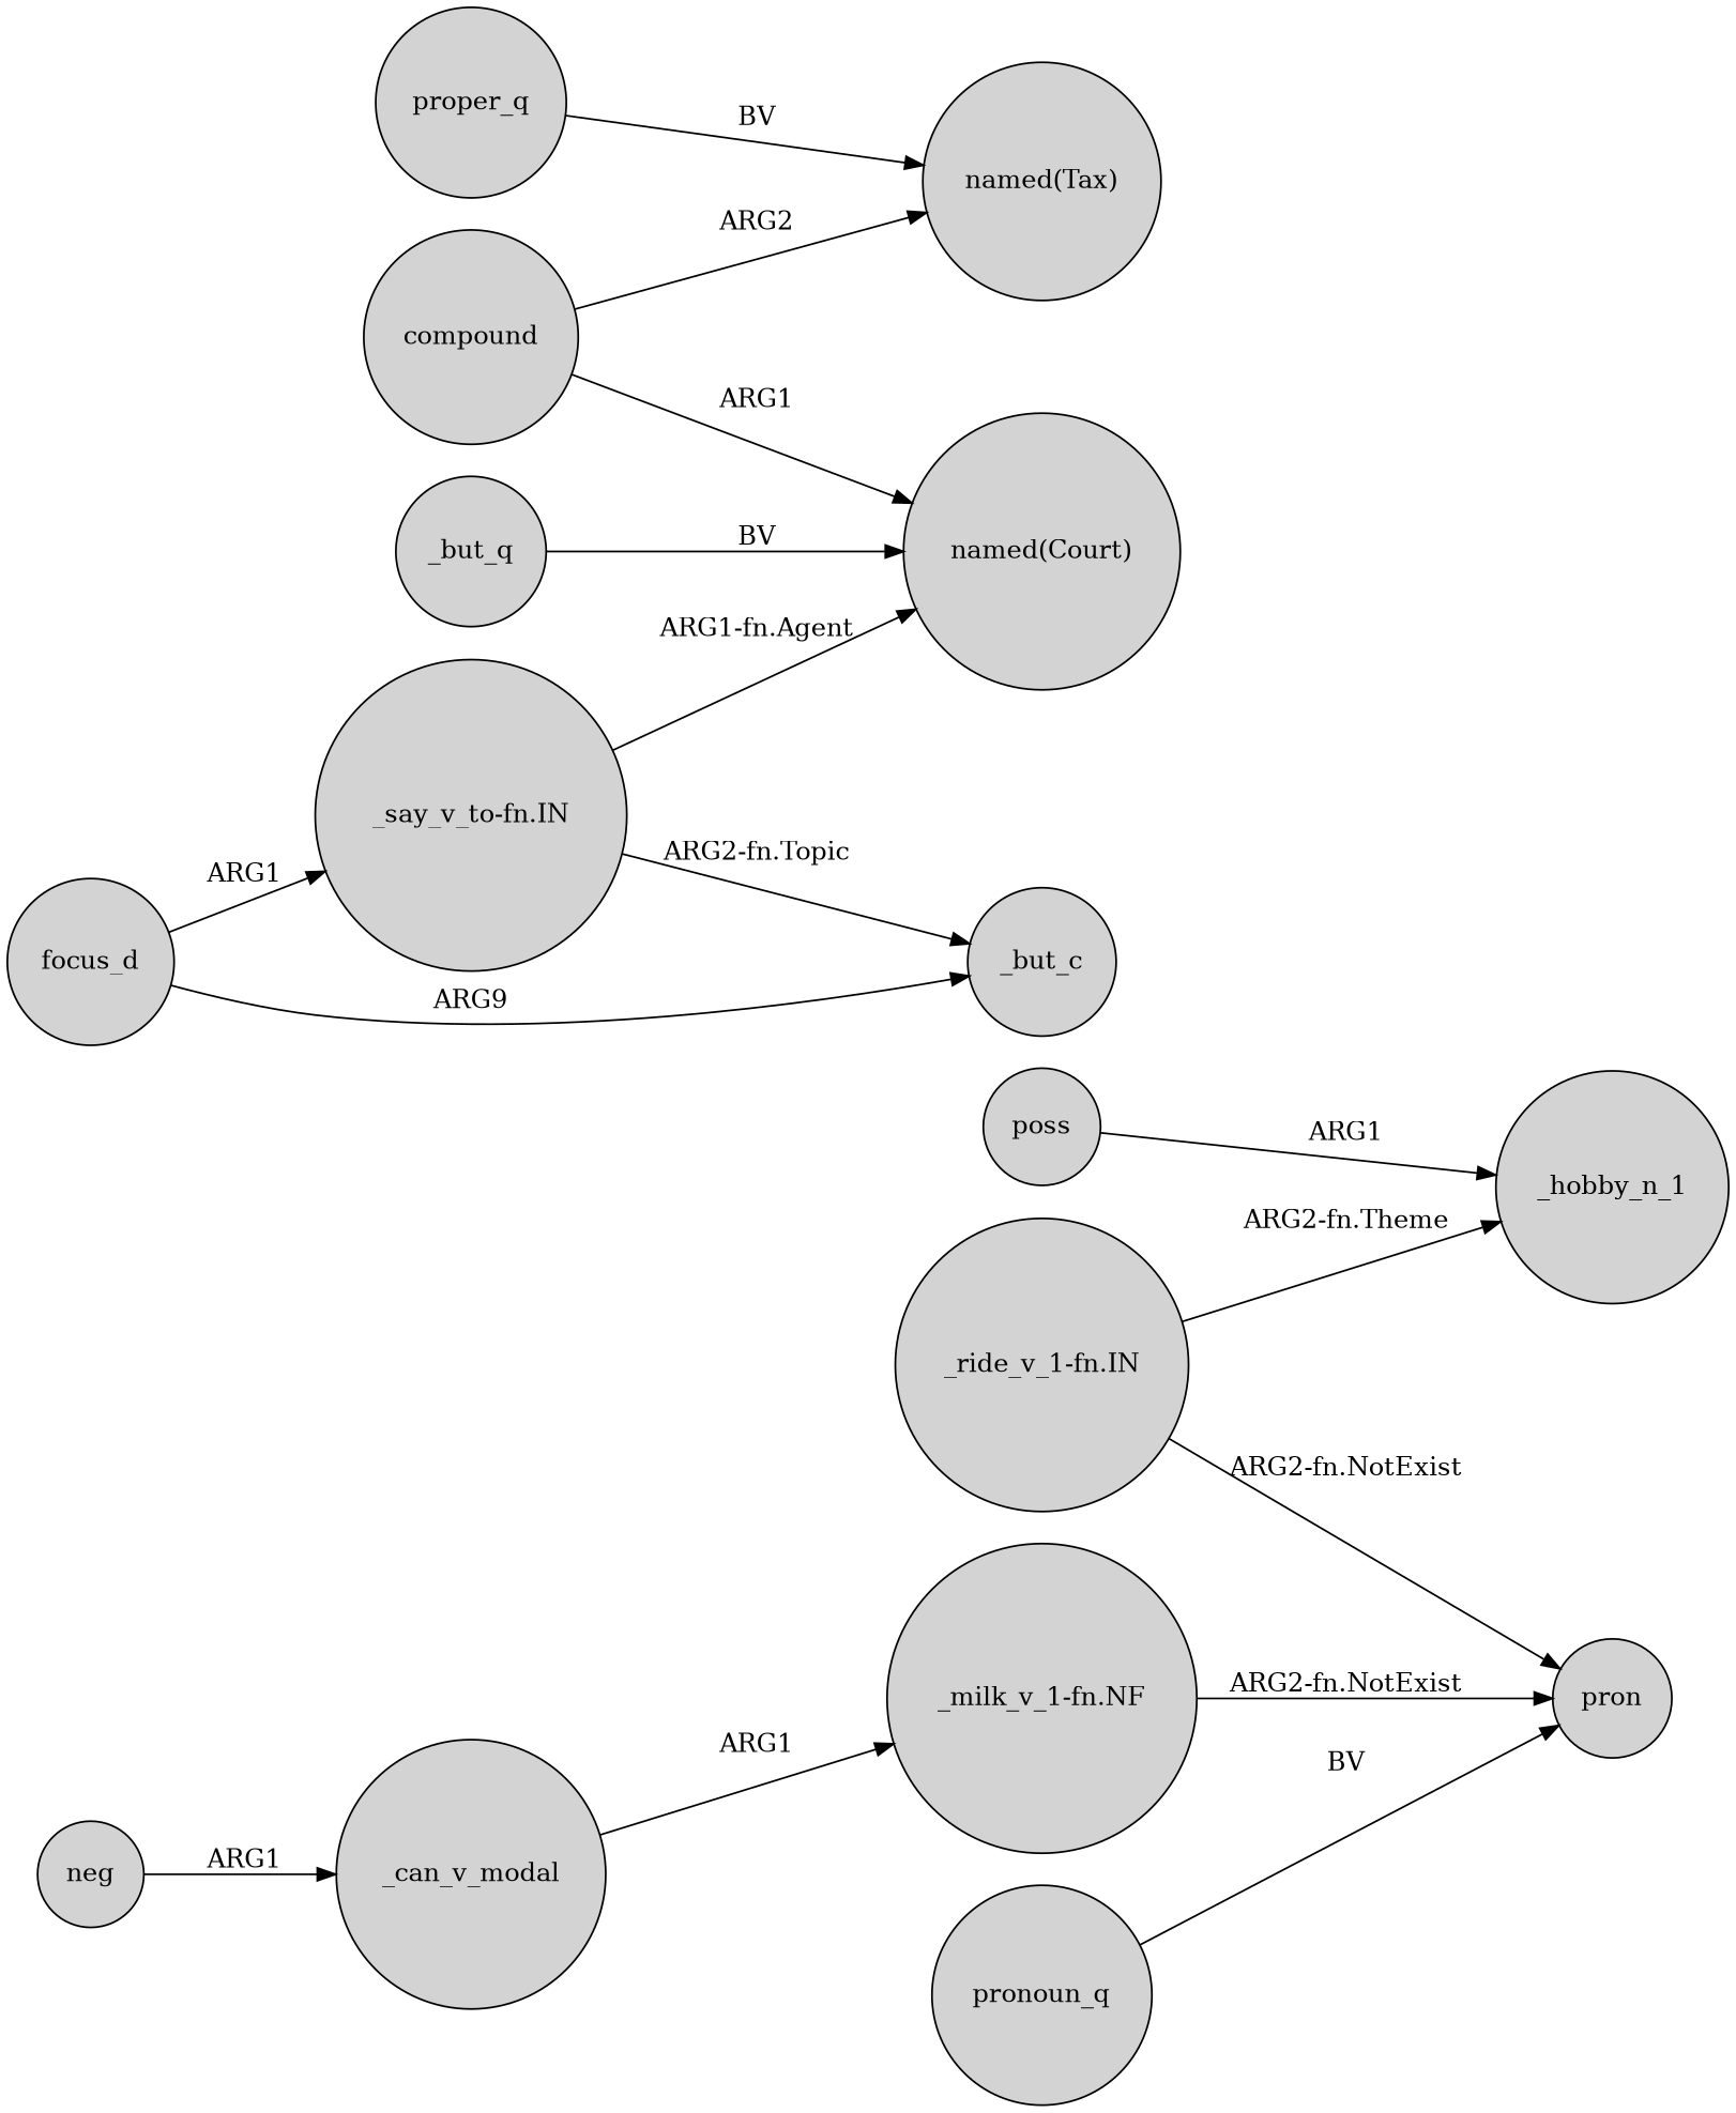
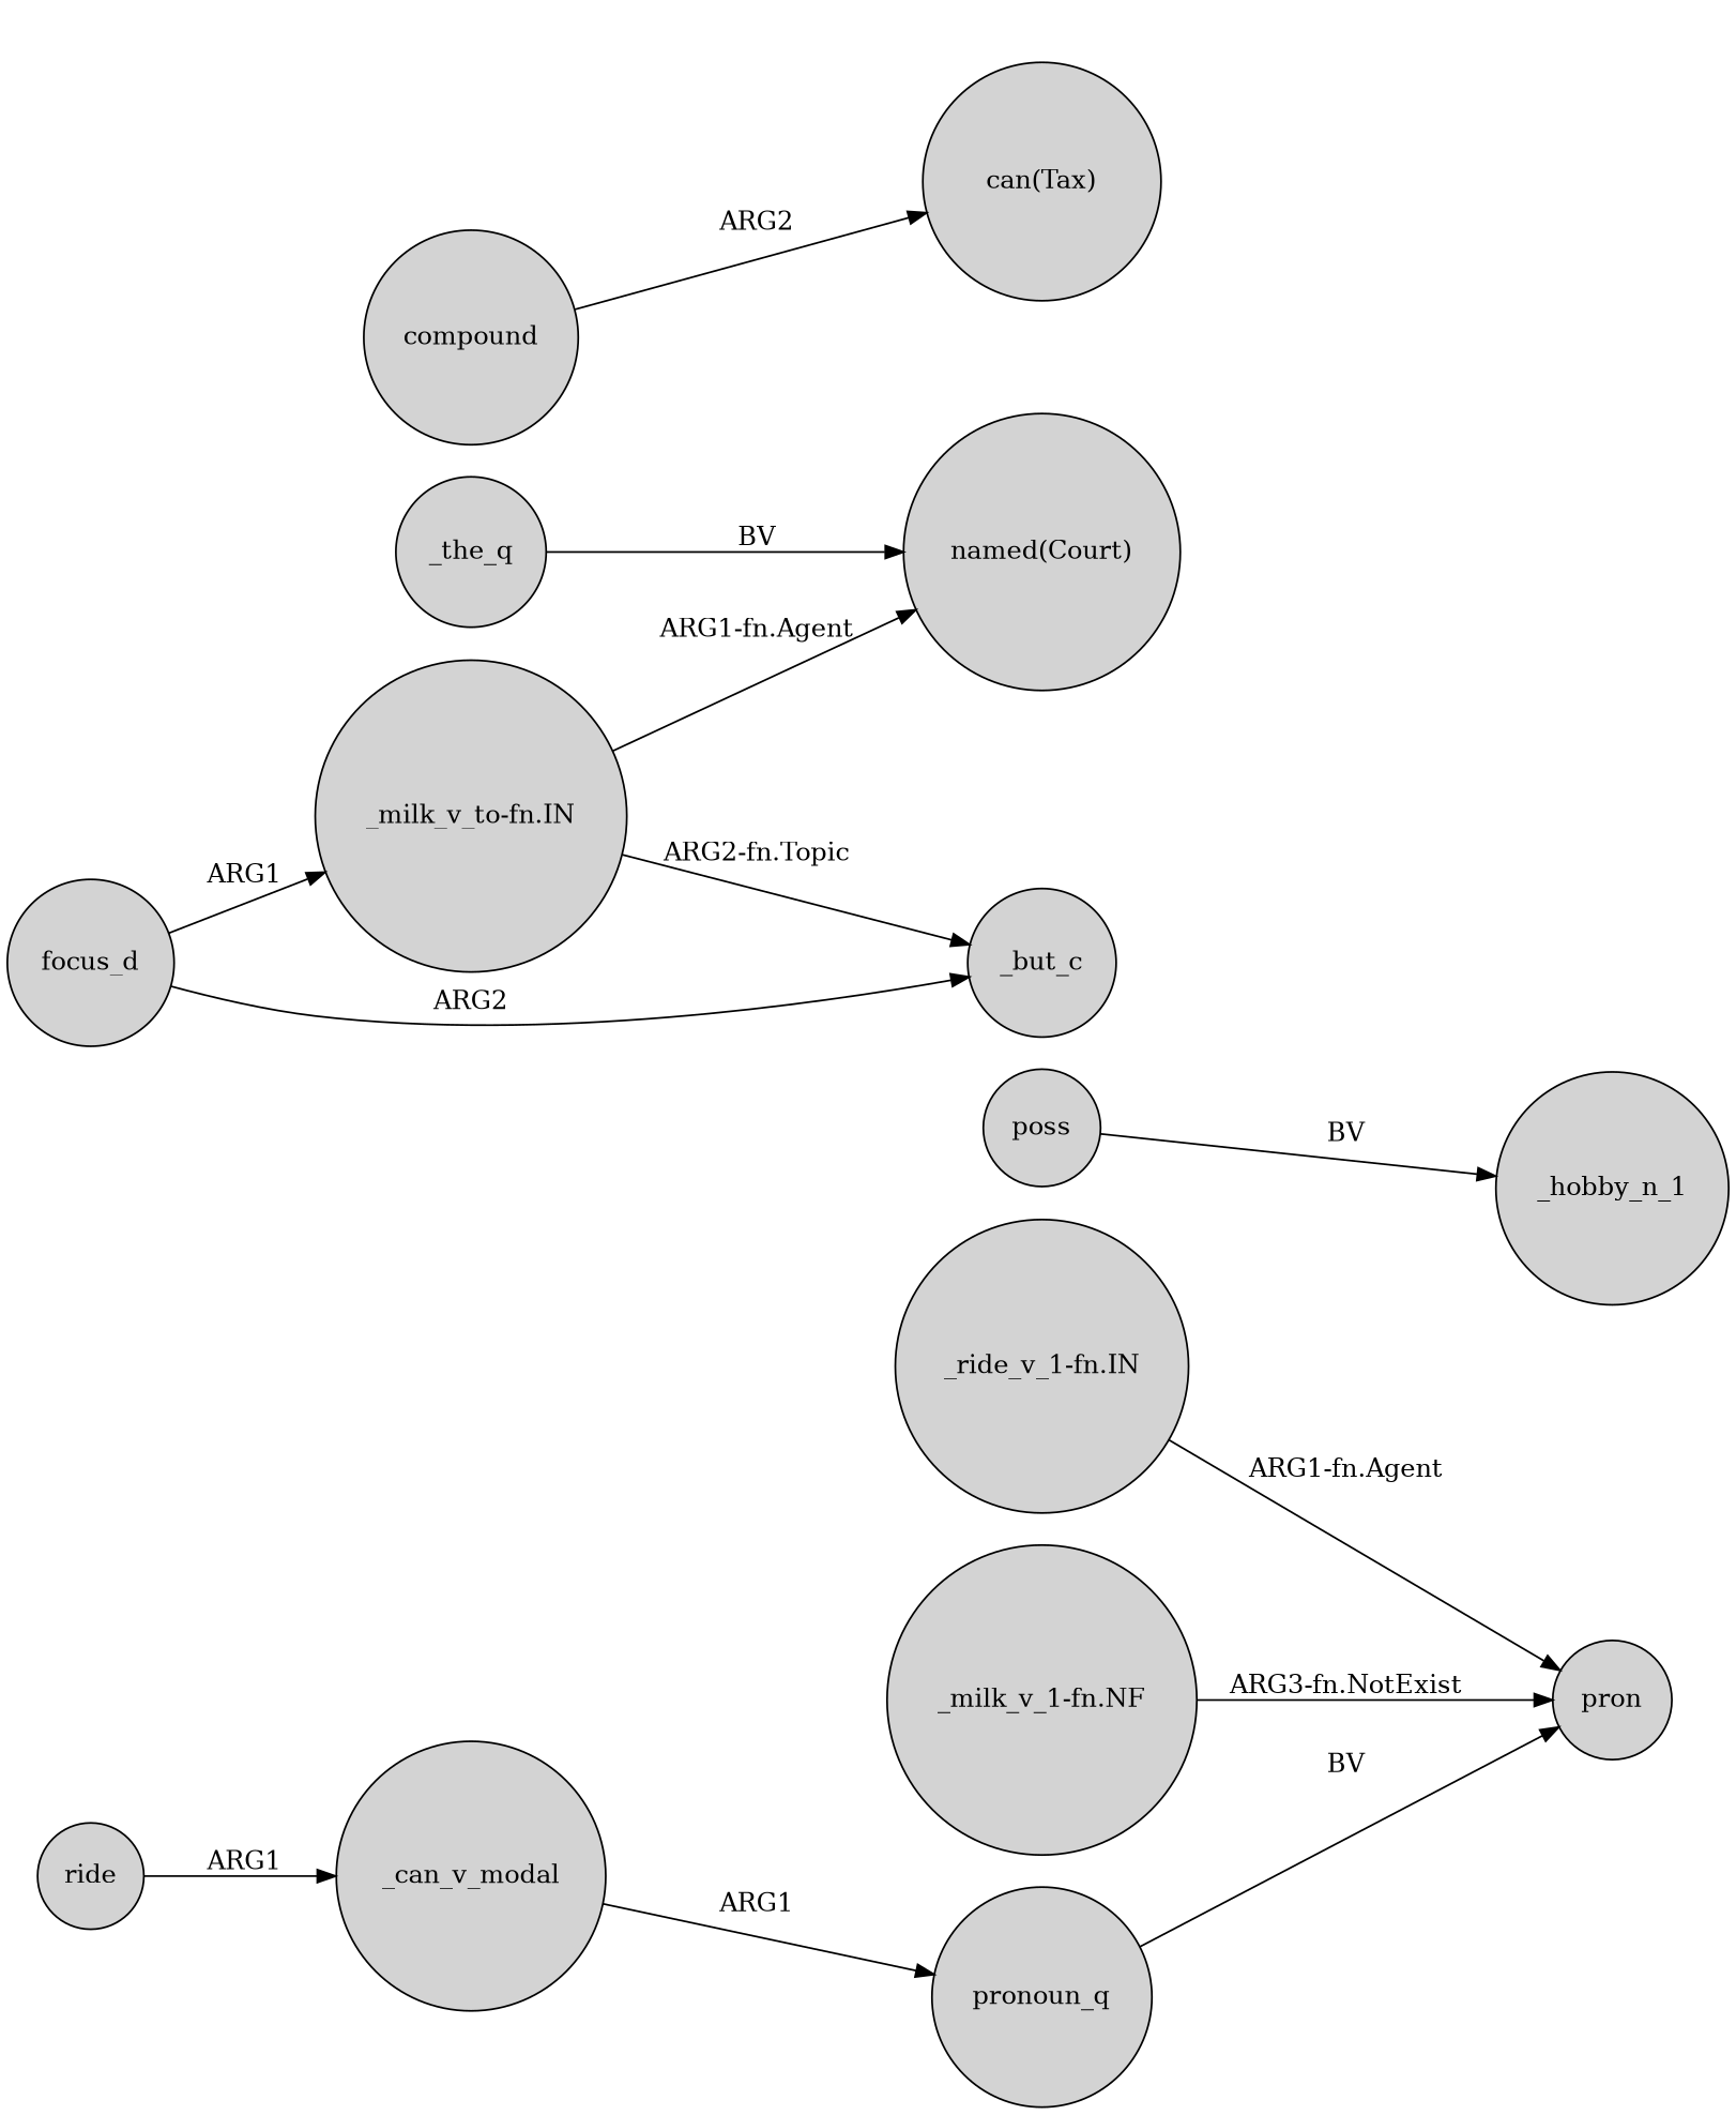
  digraph {
    rankdir=LR
    node [shape=circle style=filled]
    poss
    _hobby_n_1
-   proper_q
-   "named(Tax)"
-   "_say_v_to-fn.IN"
+   "named(Tax)" [label="can(Tax)"]
+   "_say_v_to-fn.IN" [label="_milk_v_to-fn.IN"]
    "named(Court)"
    _but_c
-   _the_q [label=_but_q]
+   _the_q
    "_milk_v_1-fn.NF"
    pron
    compound
    _can_v_modal
    focus_d
-   neg
+   neg [label=ride]
    "_ride_v_1-fn.IN"
    pronoun_q
-   poss -> _hobby_n_1 [label=ARG1]
-   proper_q -> "named(Tax)" [label=BV]
+   poss -> _hobby_n_1 [label=BV]
    "_say_v_to-fn.IN" -> "named(Court)" [label="ARG1-fn.Agent"]
    "_say_v_to-fn.IN" -> _but_c [label="ARG2-fn.Topic"]
    _the_q -> "named(Court)" [label=BV]
-   "_milk_v_1-fn.NF" -> pron [label="ARG2-fn.NotExist"]
+   "_milk_v_1-fn.NF" -> pron [label="ARG3-fn.NotExist"]
    compound -> "named(Tax)" [label=ARG2]
-   compound -> "named(Court)" [label=ARG1]
-   _can_v_modal -> "_milk_v_1-fn.NF" [label=ARG1]
+   _can_v_modal -> pronoun_q [label=ARG1]
    focus_d -> "_say_v_to-fn.IN" [label=ARG1]
-   focus_d -> _but_c [label=ARG9]
+   focus_d -> _but_c [label=ARG2]
    neg -> _can_v_modal [label=ARG1]
-   "_ride_v_1-fn.IN" -> _hobby_n_1 [label="ARG2-fn.Theme"]
-   "_ride_v_1-fn.IN" -> pron [label="ARG2-fn.NotExist"]
+   "_ride_v_1-fn.IN" -> pron [label="ARG1-fn.Agent"]
    pronoun_q -> pron [label=BV]
  }
